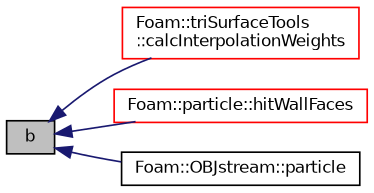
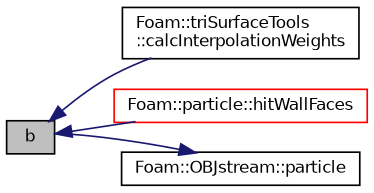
  digraph {
    rankdir=LR
    node [color=black fontname=Helvetica fontsize=10 shape=record]
    edge [color=midnightblue dir=back fontname=Helvetica fontsize=10 labelfontname=Helvetica labelfontsize=10 style=solid]
    n1 [fillcolor=grey75 fontcolor=black height=0.2 label=b style=filled width=0.4]
-   n2 [color=red height=0.2 label="Foam::triSurfaceTools\l::calcInterpolationWeights" width=0.4]
+   n2 [height=0.2 label="Foam::triSurfaceTools\l::calcInterpolationWeights" width=0.4]
    n3 [color=red height=0.2 label="Foam::particle::hitWallFaces" width=0.4]
    n4 [height=0.2 label="Foam::OBJstream::particle" width=0.4]
    n1 -> n2
    n1 -> n3
-   n1 -> n4
+   n4 -> n1
  }
